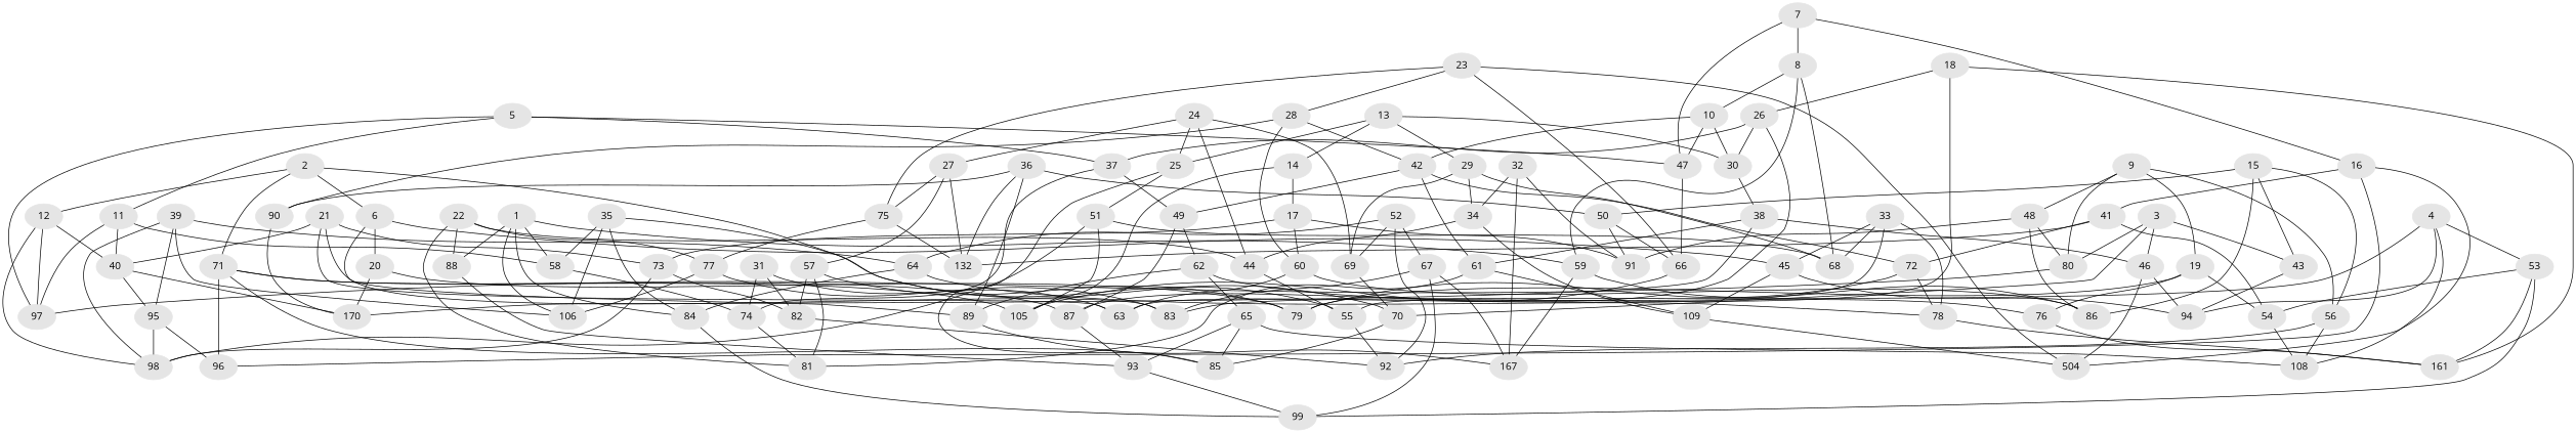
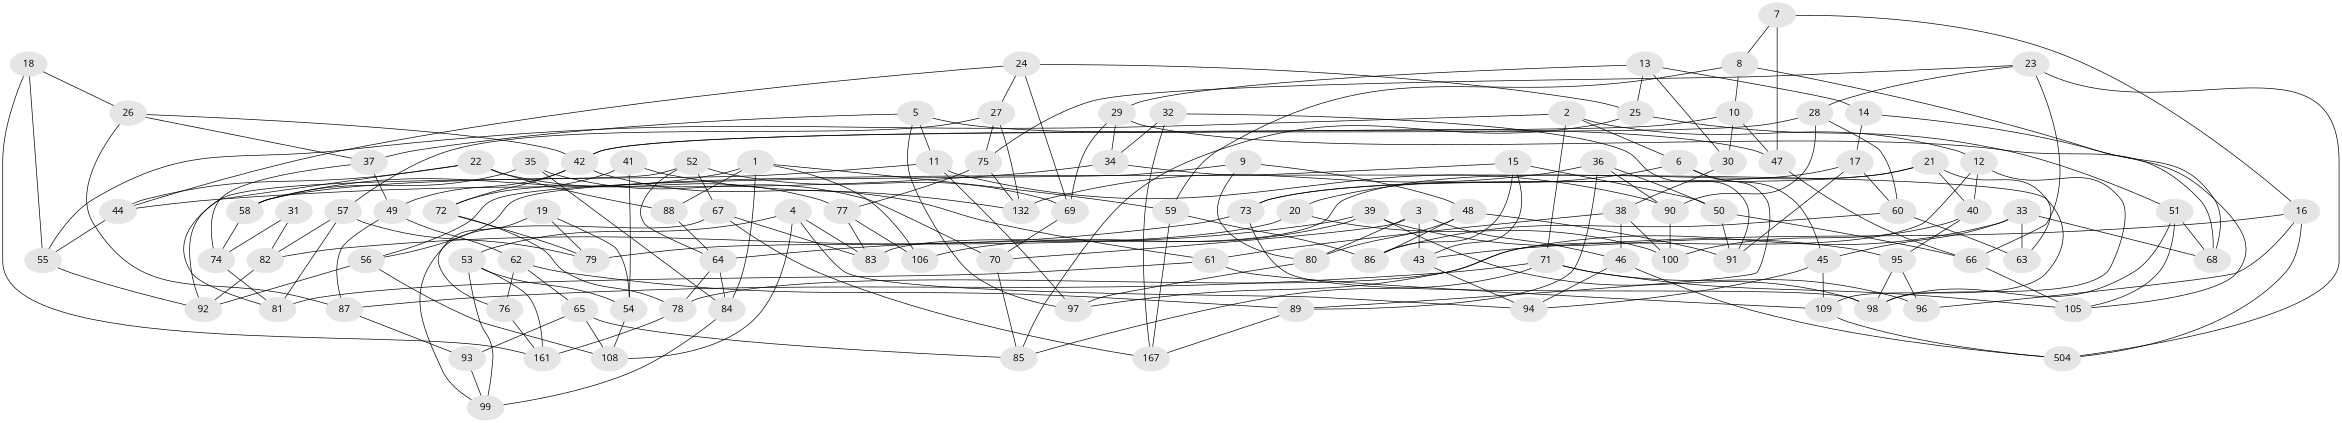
  graph {
    fontname="Open Sans"
    node [color=gray90 fontname="Open Sans" style=filled]
    edge [fontname="Open Sans"]
    1
    58
    59
    84
    88
    106
    74
    86
    n9 [label=167]
    99
    93
    2
    6
    12
    55
    71
    20
    45
    89
    97
    40
    98
    92
    105
    96
    85
    87
    3
    43
    46
    70
    80
    94
    n34 [label=504]
    4
    53
    83
    108
    n39 [label=161]
    54
    5
    11
    37
    47
    90
    49
    66
    79
-   100 [label=170]
+   100
    n50 [label=109]
    7
    8
    16
    10
    68
    41
    30
    42
    9
    19
    48
    56
    76
    91
    38
    72
    61
    95
    13
    14
    25
    29
    17
    51
    69
    34
    60
    73
    32
    15
    50
    n82 [label=132]
    63
    82
    18
    26
    21
    22
    44
    77
    81
    23
    28
    75
    24
    27
    57
    31
    78
    33
    35
    36
    62
    39
    64
    65
    52
    67
    1 -- 58
    1 -- 59
    1 -- 84
    1 -- 88
    1 -- 106
    58 -- 74
    59 -- 86
    59 -- n9
    84 -- 99
-   88 -- 93
+   88 -- 64
    74 -- 81
    93 -- 99
    2 -- 6
    2 -- 12
    2 -- 55
    2 -- 71
    6 -- 20
    6 -- 45
    6 -- 89
    12 -- 97
    12 -- 40
    12 -- 98
    55 -- 92
    71 -- 105
    71 -- 96
    71 -- 85
    71 -- 87
    20 -- 79
    20 -- 100
    45 -- 94
    45 -- n50
    89 -- n9
    40 -- 100
    40 -- 95
    87 -- 93
    3 -- 43
    3 -- 46
    3 -- 70
    3 -- 80
    43 -- 94
    46 -- 94
    46 -- n34
    70 -- 85
    80 -- 97
    4 -- 94
    4 -- 53
    4 -- 83
    4 -- 108
    53 -- 99
    53 -- n39
    53 -- 54
    54 -- 108
    5 -- 97
    5 -- 11
    5 -- 37
    5 -- 47
    11 -- 58
    11 -- 97
-   11 -- 40
+   11 -- 90
    37 -- 74
    37 -- 49
    47 -- 66
    90 -- 100
    49 -- 87
    49 -- 62
    66 -- 105
    n50 -- n34
    7 -- 47
    7 -- 8
    7 -- 16
    8 -- 59
    8 -- 10
    8 -- 68
    16 -- 96
    16 -- n34
-   16 -- 41
+   16 -- 43
    10 -- 47
    10 -- 30
    10 -- 42
    41 -- 54
    41 -- 72
    41 -- n82
    30 -- 38
    42 -- 49
    42 -- 72
    42 -- 61
    9 -- 80
-   9 -- 19
    9 -- 48
    9 -- 56
    19 -- 54
    19 -- 79
    19 -- 76
    48 -- 86
    48 -- 80
    48 -- 91
    56 -- 92
    56 -- 108
    76 -- n39
    38 -- 46
    38 -- 100
    38 -- 61
    72 -- 79
    72 -- 78
    61 -- n50
    61 -- 81
    95 -- 98
    95 -- 96
    13 -- 30
    13 -- 14
    13 -- 25
    13 -- 29
    14 -- 105
    14 -- 17
    25 -- 85
    25 -- 51
    29 -- 68
    29 -- 69
    29 -- 34
    17 -- 91
    17 -- 60
    17 -- 73
    51 -- 98
    51 -- 105
    51 -- 68
    69 -- 70
    34 -- n50
    34 -- 44
    60 -- 86
    60 -- 63
    73 -- 98
    73 -- 82
    32 -- n9
    32 -- 91
    32 -- 34
    15 -- 86
    15 -- 43
    15 -- 56
    15 -- 50
    50 -- 66
    50 -- 91
    82 -- 92
    18 -- 55
    18 -- n39
    18 -- 26
    26 -- 87
    26 -- 37
-   26 -- 30
+   26 -- 42
    21 -- 40
    21 -- 83
    21 -- 73
    21 -- 63
    22 -- 88
    22 -- 44
    22 -- 77
    22 -- 81
    44 -- 55
    77 -- 106
    77 -- 83
    23 -- n34
    23 -- 66
    23 -- 28
    23 -- 75
    28 -- 90
    28 -- 42
    28 -- 60
    75 -- n82
    75 -- 77
    24 -- 25
    24 -- 69
    24 -- 44
    24 -- 27
    27 -- n82
    27 -- 75
    27 -- 57
    57 -- 79
    57 -- 82
    57 -- 81
    31 -- 74
-   31 -- 63
    31 -- 82
    78 -- n39
    33 -- 45
    33 -- 68
    33 -- 63
    33 -- 78
    35 -- 58
    35 -- 84
-   35 -- 106
    35 -- 70
    36 -- 89
    36 -- 90
    36 -- 50
    36 -- n82
    62 -- 89
    62 -- 76
    62 -- 65
    39 -- 106
    39 -- 98
    39 -- 95
    39 -- 64
    64 -- 84
    64 -- 78
    65 -- 93
    65 -- 85
    65 -- 108
    52 -- 92
    52 -- 69
    52 -- 64
    52 -- 67
    67 -- n9
    67 -- 99
    67 -- 83
  }
